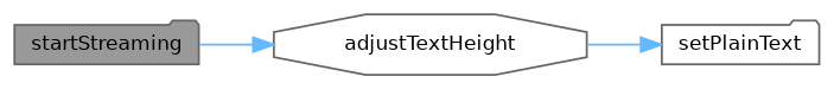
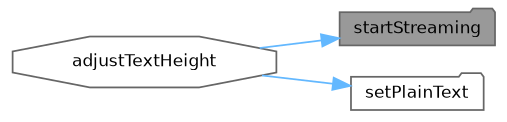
  digraph {
    rankdir=LR
    node [color=grey40 fillcolor=white fontname=Helvetica fontsize=10 shape=folder style=filled]
    edge [arrowhead=normal color=steelblue1 fontname=Helvetica fontsize=10 labelfontname=Helvetica labelfontsize=10 style=solid]
    n1 [color=gray40 fillcolor=grey60 fontcolor=black height=0.2 label=startStreaming width=0.4]
    n2 [height=0.2 label=adjustTextHeight shape=octagon width=0.4]
    n3 [height=0.2 label=setPlainText width=0.4]
-   n1 -> n2
+   n2 -> n1
    n2 -> n3
  }
